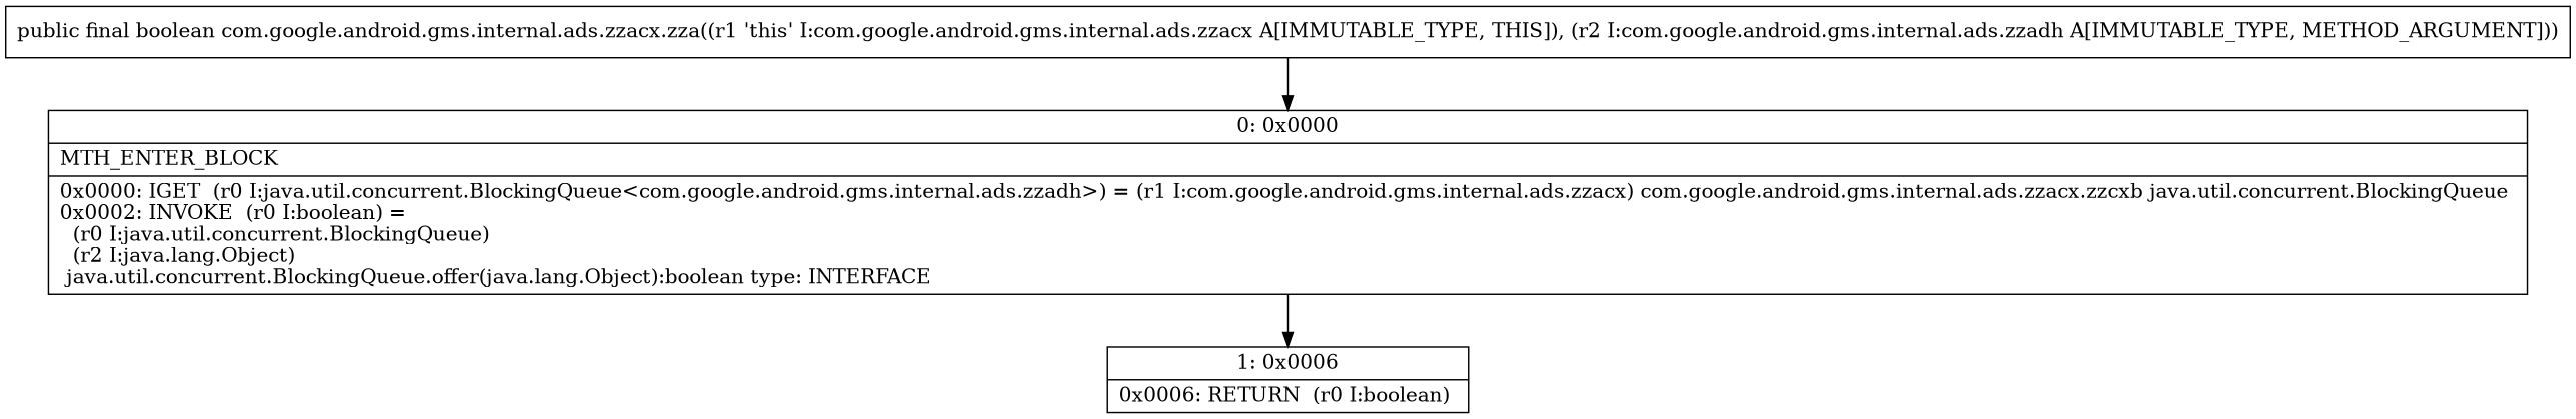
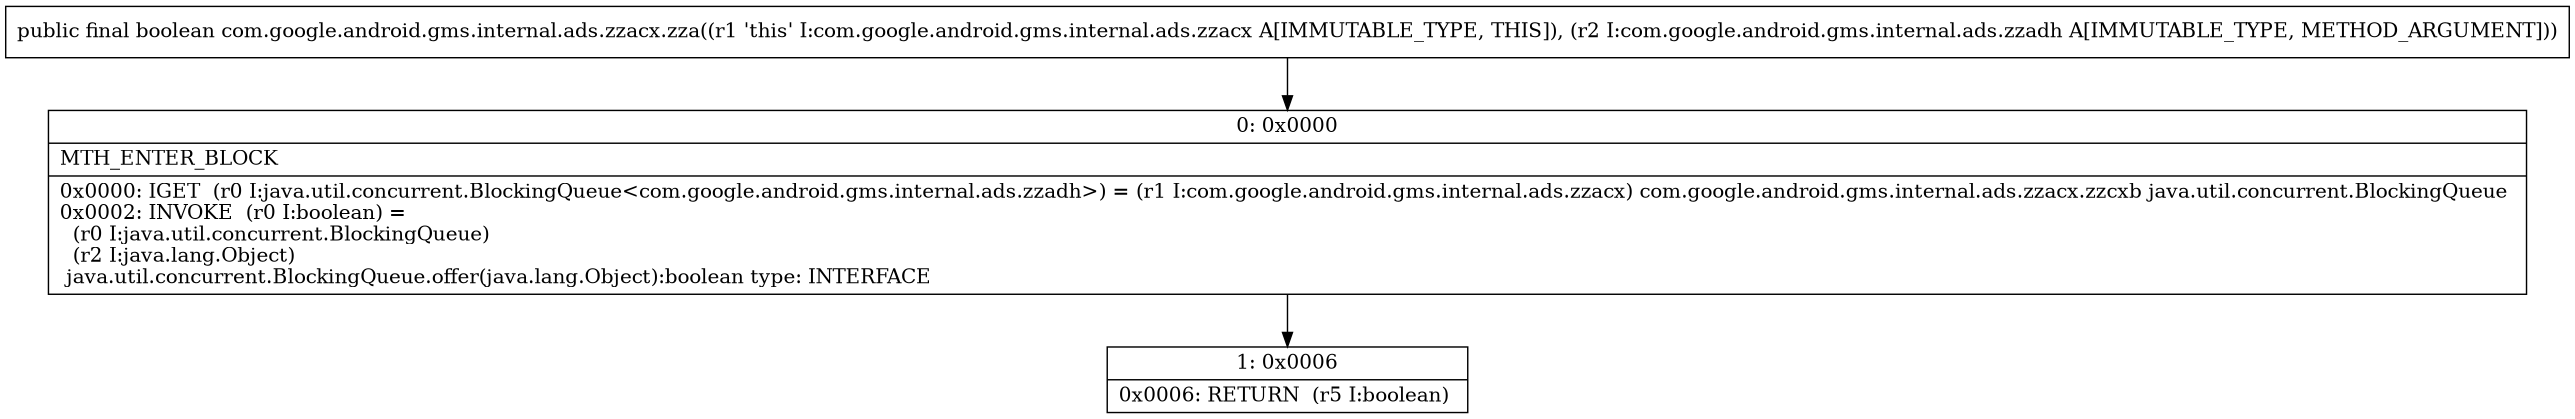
  digraph {
    node [shape=record]
    n1 [label="{0\:\ 0x0000|MTH_ENTER_BLOCK\l|0x0000: IGET  (r0 I:java.util.concurrent.BlockingQueue\<com.google.android.gms.internal.ads.zzadh\>) = (r1 I:com.google.android.gms.internal.ads.zzacx) com.google.android.gms.internal.ads.zzacx.zzcxb java.util.concurrent.BlockingQueue \l0x0002: INVOKE  (r0 I:boolean) = \l  (r0 I:java.util.concurrent.BlockingQueue)\l  (r2 I:java.lang.Object)\l java.util.concurrent.BlockingQueue.offer(java.lang.Object):boolean type: INTERFACE \l}"]
-   n2 [label="{1\:\ 0x0006|0x0006: RETURN  (r0 I:boolean) \l}"]
+   n2 [label="{1\:\ 0x0006|0x0006: RETURN  (r5 I:boolean) \l}"]
    n3 [label="{public final boolean com.google.android.gms.internal.ads.zzacx.zza((r1 'this' I:com.google.android.gms.internal.ads.zzacx A[IMMUTABLE_TYPE, THIS]), (r2 I:com.google.android.gms.internal.ads.zzadh A[IMMUTABLE_TYPE, METHOD_ARGUMENT])) }"]
    n1 -> n2
    n3 -> n1
  }
